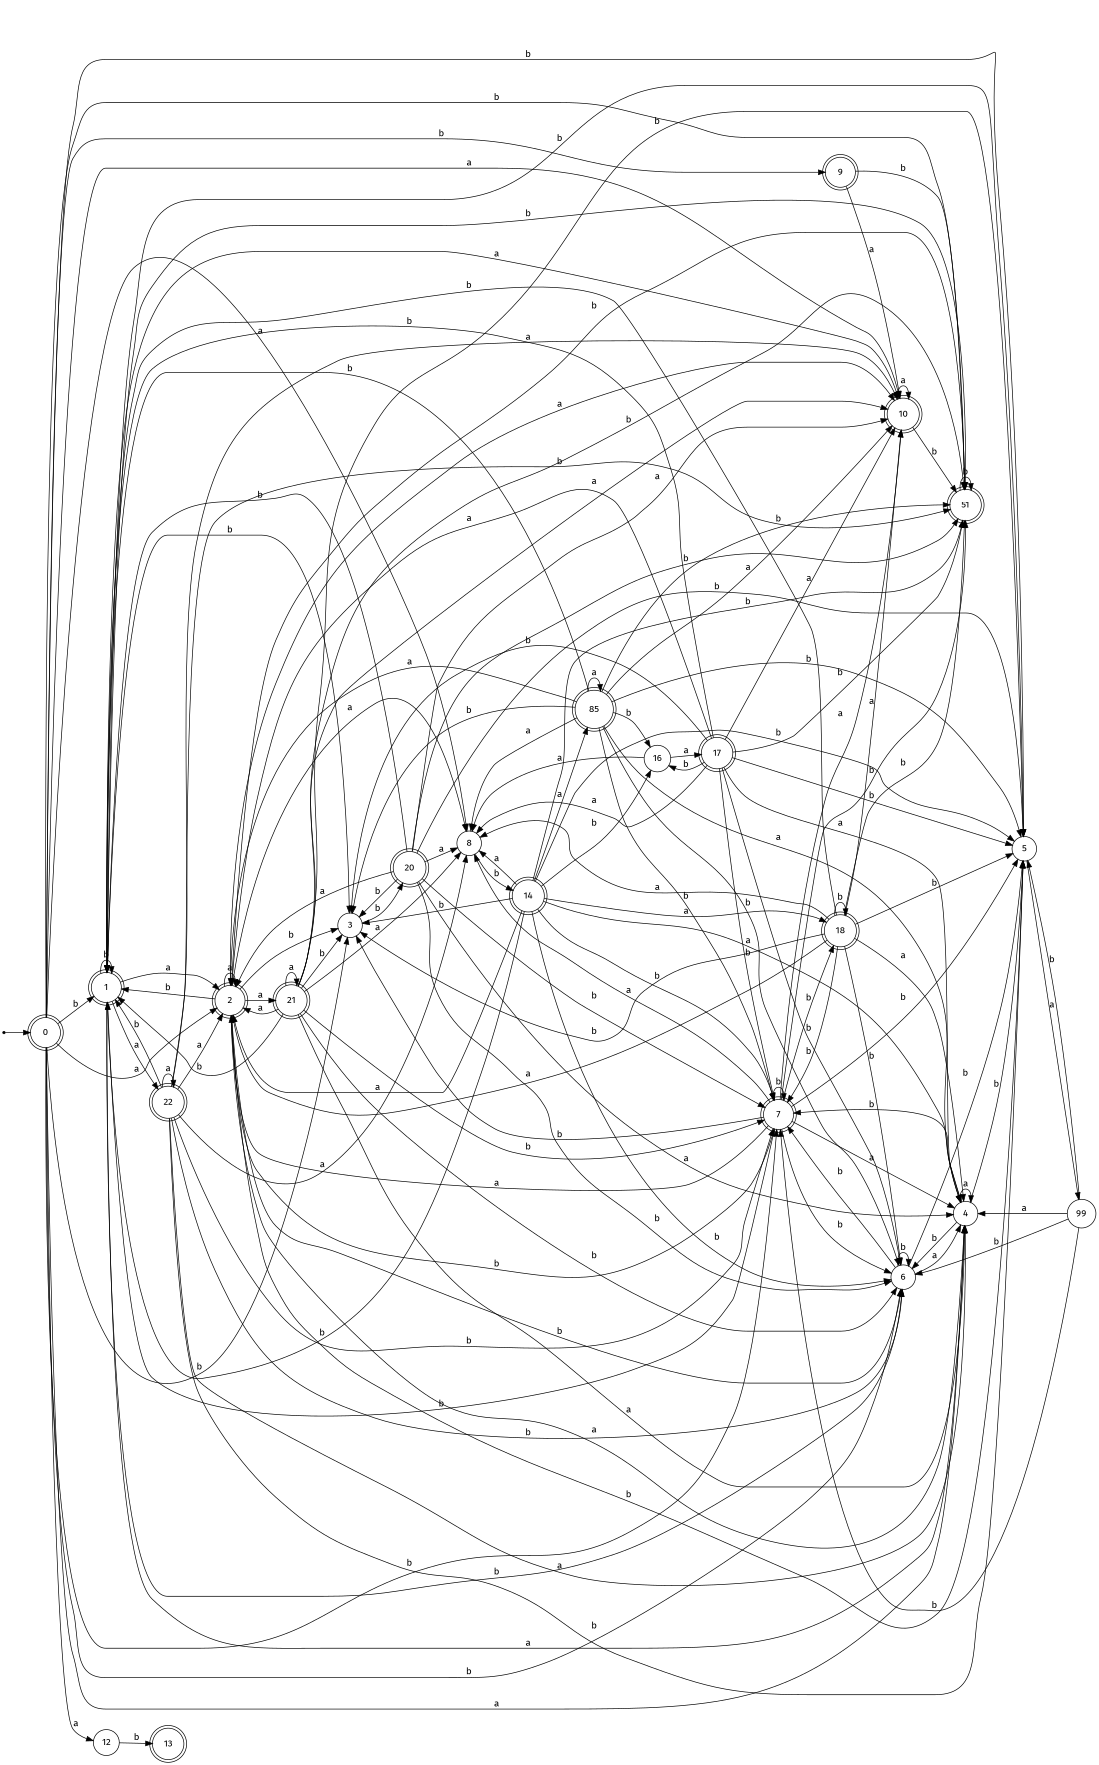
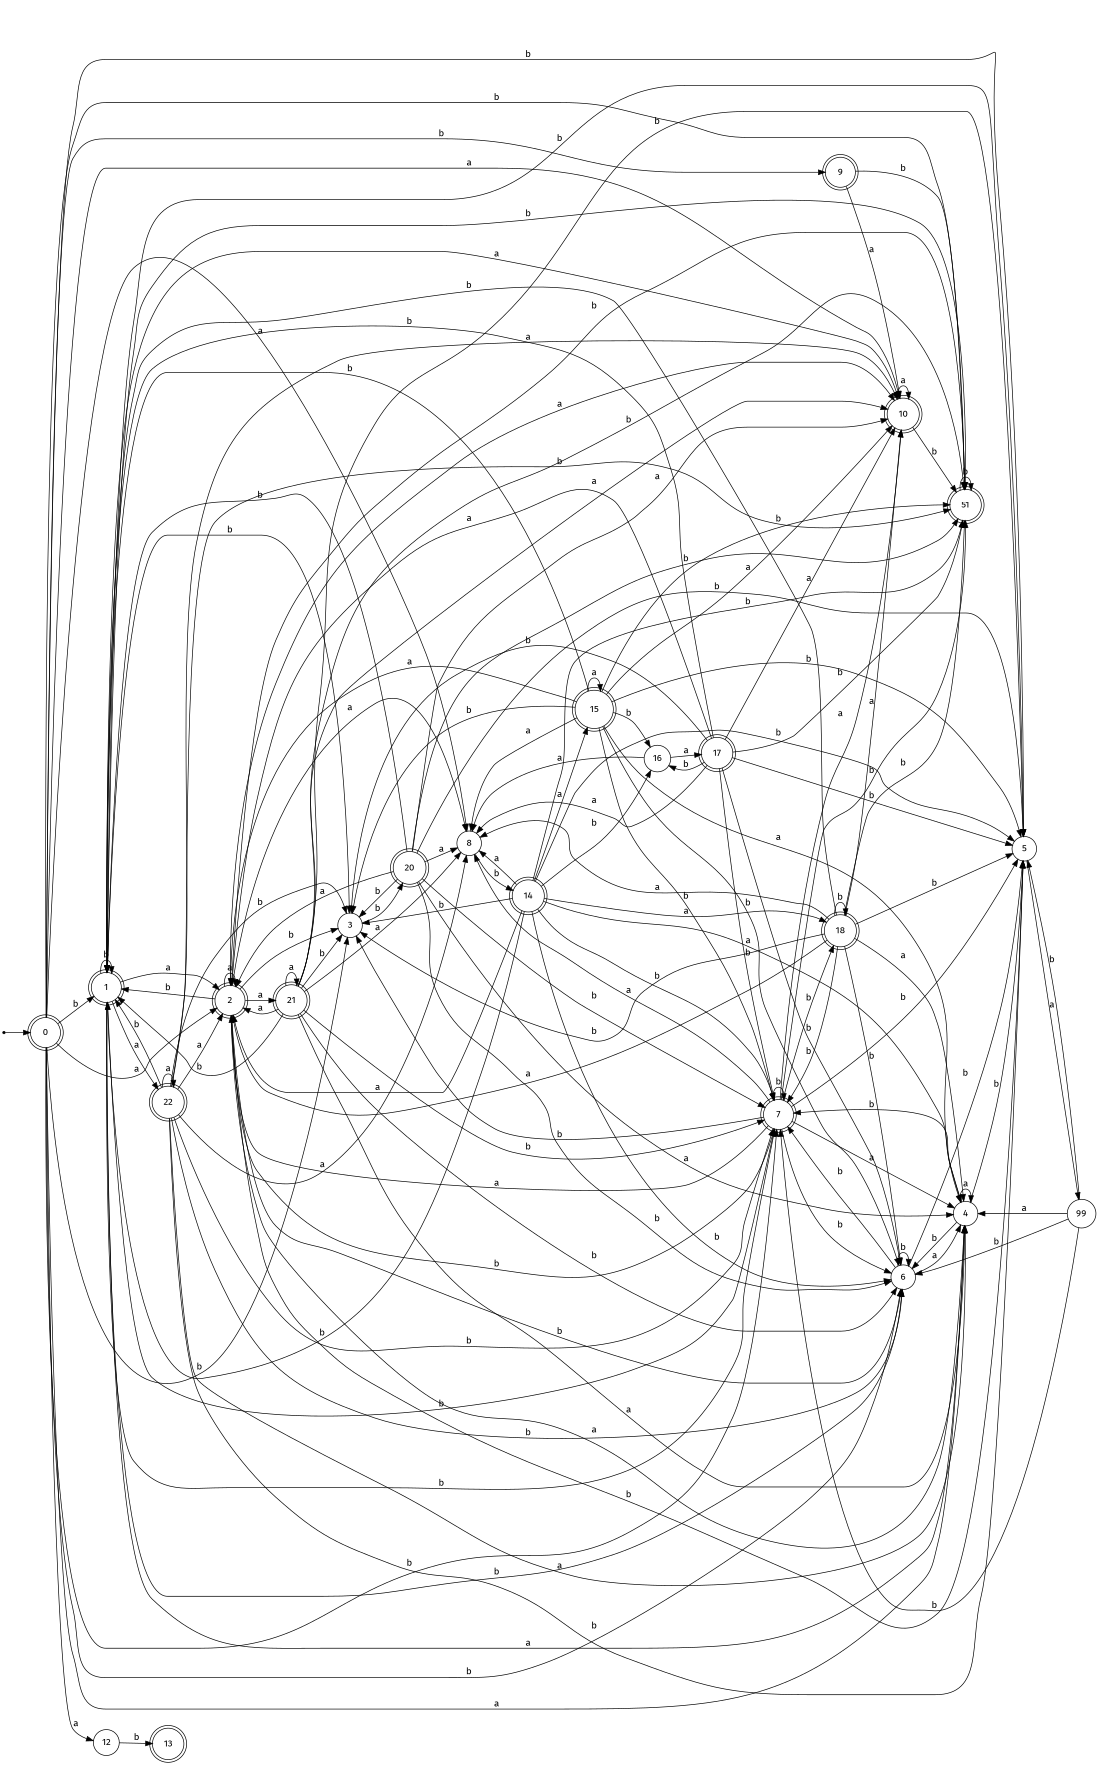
  digraph {
    fontname="Fira Sans"
    rankdir=LR
    node [fontname="Fira Sans" shape=doublecircle]
    edge [fontname="Fira Sans"]
    dummy0 [shape=point]
    0
    1
    2
    3 [shape=circle]
    4 [shape=circle]
    5 [shape=circle]
    6 [shape=circle]
    7
    8 [shape=circle]
    9
    10
    n13 [label=51]
    12 [shape=circle]
    22
    21
    20
    n18 [label=99 shape=circle]
    18
    14
    13
-   15 [label=85]
+   15
    16 [shape=circle]
    17
    dummy0 -> 0
    0 -> 1 [label=b]
    0 -> 2 [label=a]
    0 -> 3 [label=b]
    0 -> 4 [label=a]
    0 -> 5 [label=b]
    0 -> 6 [label=b]
    0 -> 7 [label=b]
    0 -> 8 [label=a]
    0 -> 9 [label=b]
    0 -> 10 [label=a]
    0 -> n13 [label=b]
    0 -> 12 [label=a]
    1 -> 1 [label=b]
    1 -> 2 [label=a]
    1 -> 3 [label=b]
    1 -> 4 [label=a]
    1 -> 5 [label=b]
    1 -> 6 [label=b]
+   1 -> 7 [label=b]
    1 -> 10 [label=a]
    1 -> n13 [label=b]
    1 -> 22 [label=a]
    2 -> 1 [label=b]
    2 -> 2 [label=a]
    2 -> 3 [label=b]
    2 -> 4 [label=a]
    2 -> 5 [label=b]
    2 -> 6 [label=b]
    2 -> 7 [label=b]
    2 -> 8 [label=a]
    2 -> 10 [label=a]
    2 -> n13 [label=b]
    2 -> 21 [label=a]
    3 -> 20 [label=b]
    4 -> 4 [label=a]
    4 -> 5 [label=b]
    4 -> 6 [label=b]
    4 -> 7 [label=b]
    5 -> n18 [label=a]
    6 -> 4 [label=a]
    6 -> 5 [label=b]
    6 -> 6 [label=b]
    6 -> 7 [label=b]
    7 -> 1 [label=b]
    7 -> 2 [label=a]
    7 -> 3 [label=b]
    7 -> 4 [label=a]
    7 -> 5 [label=b]
    7 -> 6 [label=b]
    7 -> 7 [label=b]
    7 -> 8 [label=a]
    7 -> 10 [label=a]
    7 -> n13 [label=b]
    7 -> 18 [label=b]
    8 -> 14 [label=b]
    9 -> 10 [label=a]
    9 -> n13 [label=b]
    10 -> 10 [label=a]
    10 -> n13 [label=b]
    n13 -> n13 [label=b]
    12 -> 13 [label=b]
    22 -> 1 [label=b]
    22 -> 2 [label=a]
+   22 -> 3 [label=b]
    22 -> 4 [label=a]
    22 -> 5 [label=b]
    22 -> 6 [label=b]
    22 -> 7 [label=b]
    22 -> 8 [label=a]
    22 -> 10 [label=a]
    22 -> n13 [label=b]
    22 -> 22 [label=a]
    21 -> 1 [label=b]
    21 -> 2 [label=a]
    21 -> 3 [label=b]
    21 -> 4 [label=a]
    21 -> 5 [label=b]
    21 -> 6 [label=b]
    21 -> 7 [label=b]
    21 -> 8 [label=a]
    21 -> 10 [label=a]
    21 -> n13 [label=b]
    21 -> 21 [label=a]
    20 -> 1 [label=b]
    20 -> 2 [label=a]
    20 -> 3 [label=b]
    20 -> 4 [label=a]
    20 -> 5 [label=b]
    20 -> 6 [label=b]
    20 -> 7 [label=b]
    20 -> 8 [label=a]
    20 -> 10 [label=a]
    20 -> n13 [label=b]
    n18 -> 4 [label=a]
    n18 -> 5 [label=b]
    n18 -> 6 [label=b]
    n18 -> 7 [label=b]
    18 -> 1 [label=b]
    18 -> 2 [label=a]
    18 -> 3 [label=b]
    18 -> 4 [label=a]
    18 -> 5 [label=b]
    18 -> 6 [label=b]
    18 -> 7 [label=b]
    18 -> 8 [label=a]
    18 -> 10 [label=a]
    18 -> n13 [label=b]
    18 -> 18 [label=b]
    14 -> 1 [label=b]
    14 -> 2 [label=a]
    14 -> 3 [label=b]
    14 -> 4 [label=a]
    14 -> 5 [label=b]
    14 -> 6 [label=b]
    14 -> 7 [label=b]
    14 -> 8 [label=a]
    14 -> n13 [label=b]
    14 -> 18 [label=a]
    14 -> 15 [label=a]
    14 -> 16 [label=b]
    15 -> 1 [label=b]
    15 -> 2 [label=a]
    15 -> 3 [label=b]
    15 -> 4 [label=a]
    15 -> 5 [label=b]
    15 -> 6 [label=b]
    15 -> 7 [label=b]
    15 -> 8 [label=a]
    15 -> 10 [label=a]
    15 -> n13 [label=b]
    15 -> 15 [label=a]
    15 -> 16 [label=b]
    16 -> 8 [label=a]
    16 -> 17 [label=a]
    17 -> 1 [label=b]
    17 -> 2 [label=a]
    17 -> 3 [label=b]
-   17 -> 4 [label=a]
    17 -> 5 [label=b]
    17 -> 6 [label=b]
    17 -> 7 [label=b]
    17 -> 8 [label=a]
    17 -> 10 [label=a]
    17 -> n13 [label=b]
    17 -> 16 [label=b]
  }
